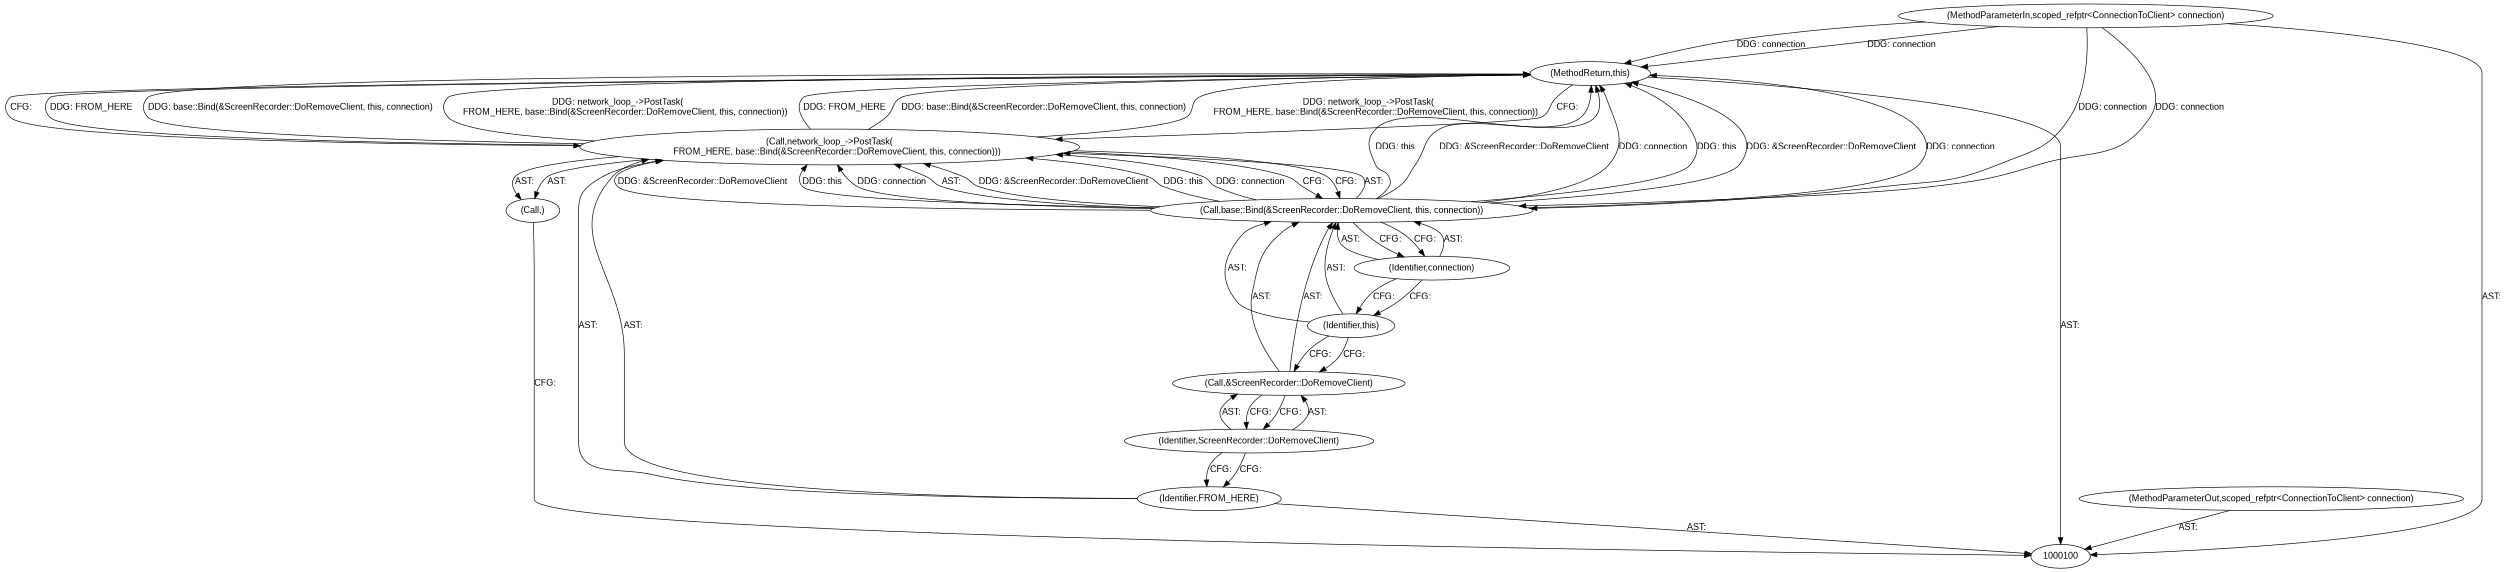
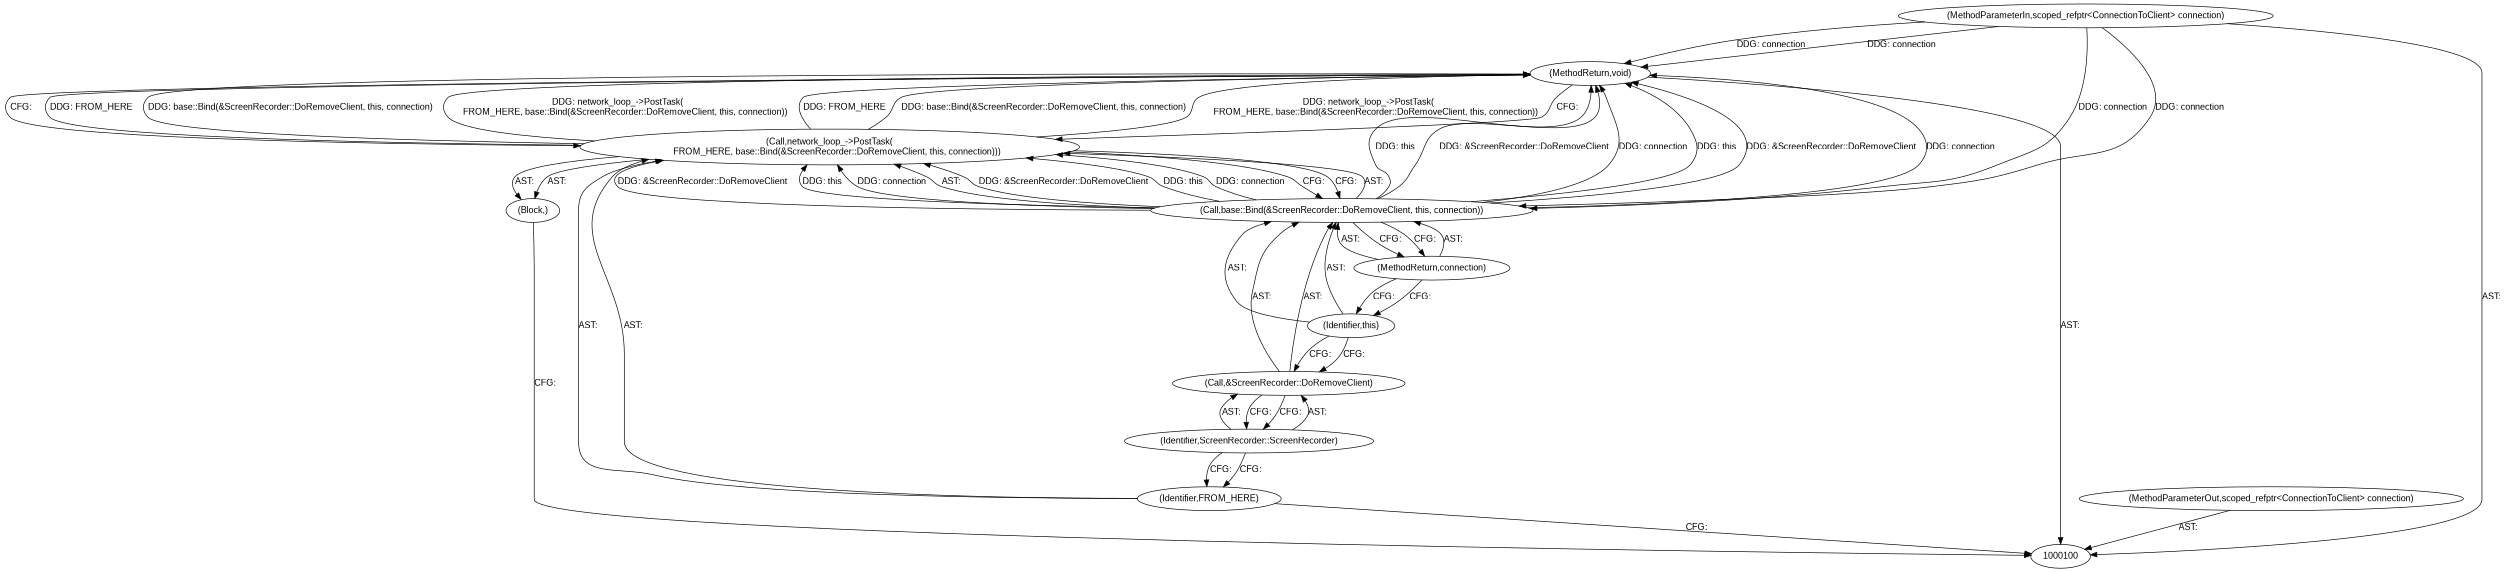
  digraph {
    fontname="Liberation Sans"
    node [fontname="Liberation Sans"]
    edge [fontname="Liberation Sans"]
-   n1 [label="(MethodReturn,this)"]
+   n1 [label="(MethodReturn,void)"]
    n2 [label="(Call,network_loop_->PostTask(\n      FROM_HERE, base::Bind(&ScreenRecorder::DoRemoveClient, this, connection)))"]
    1000100
    n4 [label="(Call,base::Bind(&ScreenRecorder::DoRemoveClient, this, connection))"]
-   n5 [label="(Call,)"]
+   n5 [label="(Block,)"]
    n6 [label="(MethodParameterIn,scoped_refptr<ConnectionToClient> connection)"]
-   n7 [label="(Identifier,connection)"]
+   n7 [label="(MethodReturn,connection)"]
    n8 [label="(MethodParameterOut,scoped_refptr<ConnectionToClient> connection)"]
    n9 [label="(Identifier,this)"]
    n10 [label="(Call,&ScreenRecorder::DoRemoveClient)"]
-   n11 [label="(Identifier,ScreenRecorder::DoRemoveClient)"]
+   n11 [label="(Identifier,ScreenRecorder::ScreenRecorder)"]
    n12 [label="(Identifier,FROM_HERE)"]
    n1 -> n2 [label="CFG: "]
    n1 -> n2 [label="CFG: "]
    n1 -> 1000100 [label="AST: "]
    n2 -> n1 [label="DDG: FROM_HERE"]
    n2 -> n1 [label="DDG: base::Bind(&ScreenRecorder::DoRemoveClient, this, connection)"]
    n2 -> n1 [label="DDG: network_loop_->PostTask(\n      FROM_HERE, base::Bind(&ScreenRecorder::DoRemoveClient, this, connection))"]
    n2 -> n1 [label="DDG: FROM_HERE"]
    n2 -> n1 [label="DDG: base::Bind(&ScreenRecorder::DoRemoveClient, this, connection)"]
    n2 -> n1 [label="DDG: network_loop_->PostTask(\n      FROM_HERE, base::Bind(&ScreenRecorder::DoRemoveClient, this, connection))"]
    n2 -> n4 [label="CFG: "]
    n2 -> n4 [label="CFG: "]
    n2 -> n5 [label="AST: "]
    n2 -> n5 [label="AST: "]
    n4 -> n1 [label="DDG: this"]
    n4 -> n1 [label="DDG: &ScreenRecorder::DoRemoveClient"]
    n4 -> n1 [label="DDG: connection"]
    n4 -> n1 [label="DDG: this"]
    n4 -> n1 [label="DDG: &ScreenRecorder::DoRemoveClient"]
    n4 -> n1 [label="DDG: connection"]
    n4 -> n2 [label="AST: "]
    n4 -> n2 [label="DDG: &ScreenRecorder::DoRemoveClient"]
    n4 -> n2 [label="DDG: this"]
    n4 -> n2 [label="DDG: connection"]
    n4 -> n2 [label="AST: "]
    n4 -> n2 [label="DDG: &ScreenRecorder::DoRemoveClient"]
    n4 -> n2 [label="DDG: this"]
    n4 -> n2 [label="DDG: connection"]
    n4 -> n7 [label="CFG: "]
    n4 -> n7 [label="CFG: "]
    n5 -> 1000100 [label="CFG: "]
    n6 -> n1 [label="DDG: connection"]
    n6 -> n1 [label="DDG: connection"]
    n6 -> 1000100 [label="AST: "]
    n6 -> n4 [label="DDG: connection"]
    n6 -> n4 [label="DDG: connection"]
    n7 -> n4 [label="AST: "]
    n7 -> n4 [label="AST: "]
    n7 -> n9 [label="CFG: "]
    n7 -> n9 [label="CFG: "]
    n8 -> 1000100 [label="AST: "]
    n9 -> n4 [label="AST: "]
    n9 -> n4 [label="AST: "]
    n9 -> n10 [label="CFG: "]
    n9 -> n10 [label="CFG: "]
    n10 -> n4 [label="AST: "]
    n10 -> n4 [label="AST: "]
    n10 -> n11 [label="CFG: "]
    n10 -> n11 [label="CFG: "]
    n11 -> n10 [label="AST: "]
    n11 -> n10 [label="AST: "]
    n11 -> n12 [label="CFG: "]
    n11 -> n12 [label="CFG: "]
    n12 -> n2 [label="AST: "]
    n12 -> n2 [label="AST: "]
-   n12 -> 1000100 [label="AST: "]
+   n12 -> 1000100 [label="CFG: "]
  }
